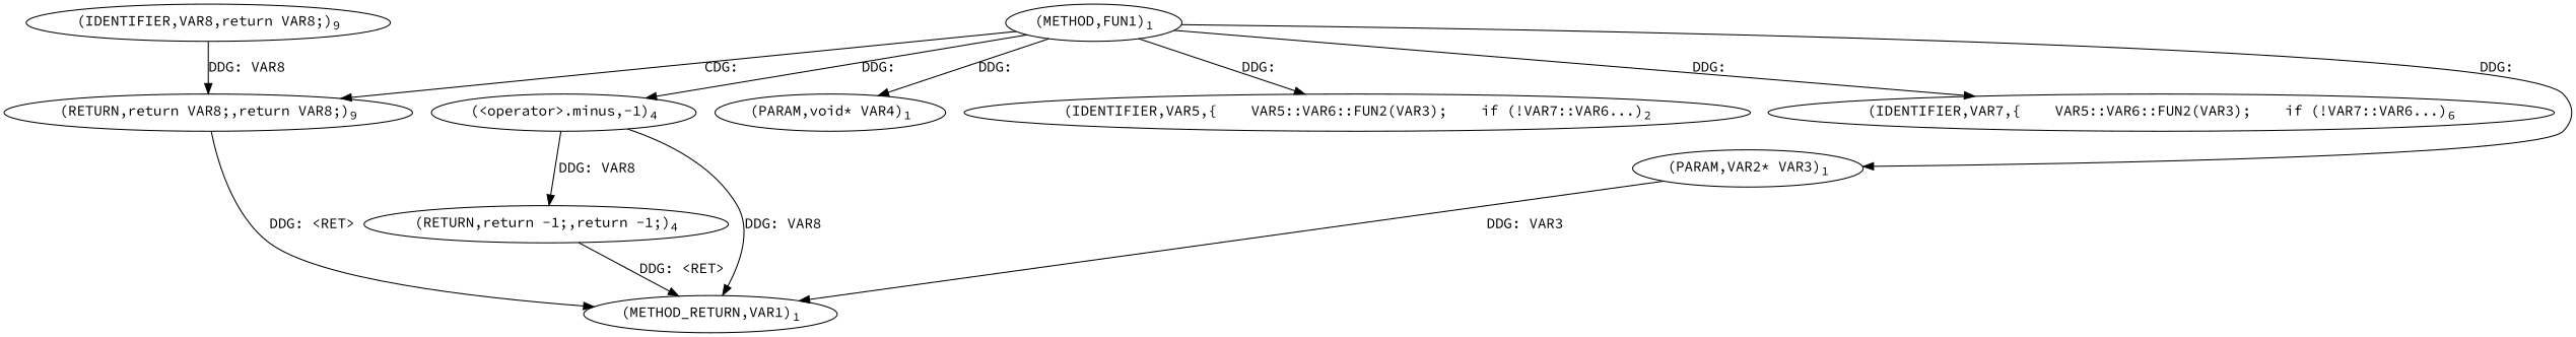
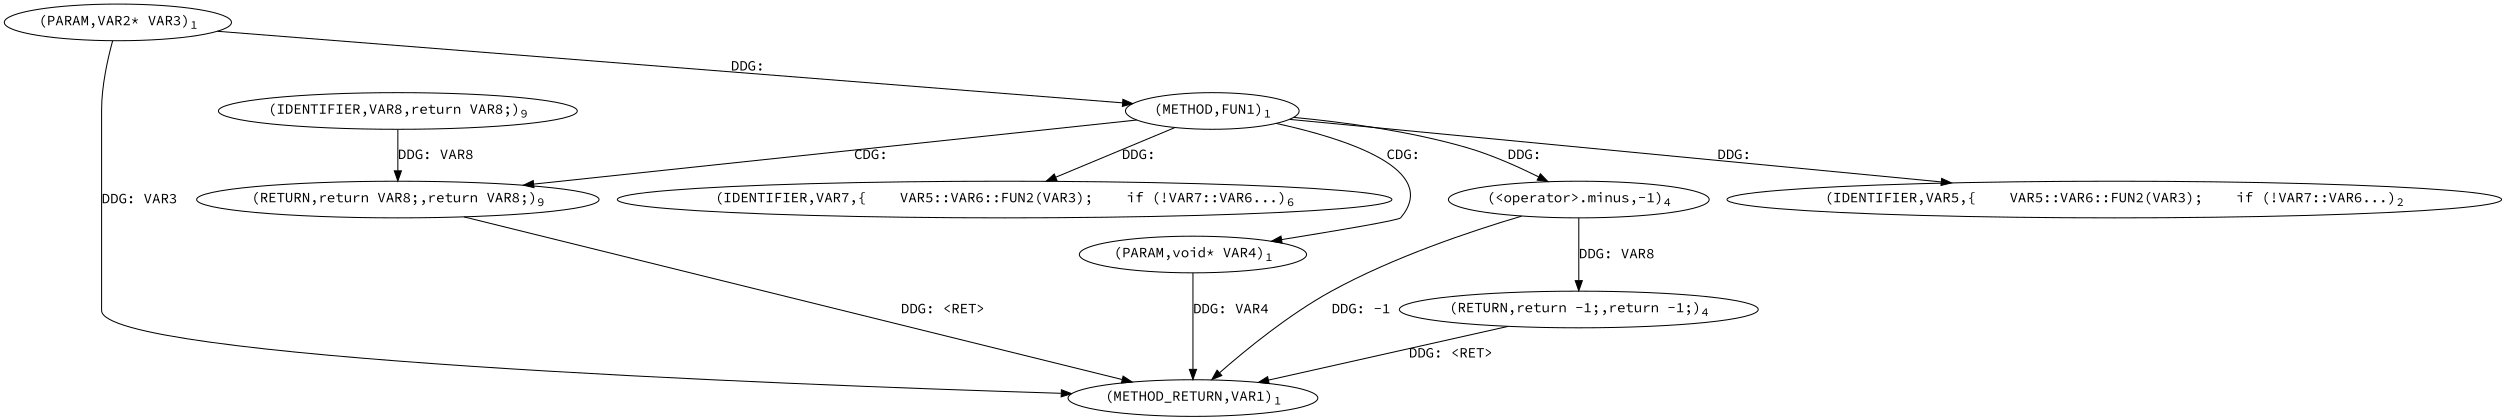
  digraph {
    fontname="Source Code Pro"
    node [fontname="Source Code Pro"]
    edge [fontname="Source Code Pro"]
    n1 [label=<(METHOD,FUN1)<SUB>1</SUB>>]
    n2 [label=<(PARAM,VAR2* VAR3)<SUB>1</SUB>>]
    n3 [label=<(PARAM,void* VAR4)<SUB>1</SUB>>]
    n4 [label=<(IDENTIFIER,VAR5,{    VAR5::VAR6::FUN2(VAR3);    if (!VAR7::VAR6...)<SUB>2</SUB>>]
    n5 [label=<(IDENTIFIER,VAR7,{    VAR5::VAR6::FUN2(VAR3);    if (!VAR7::VAR6...)<SUB>6</SUB>>]
    n6 [label=<(RETURN,return VAR8;,return VAR8;)<SUB>9</SUB>>]
    n7 [label=<(&lt;operator&gt;.minus,-1)<SUB>4</SUB>>]
    n8 [label=<(METHOD_RETURN,VAR1)<SUB>1</SUB>>]
    n9 [label=<(IDENTIFIER,VAR8,return VAR8;)<SUB>9</SUB>>]
    n10 [label=<(RETURN,return -1;,return -1;)<SUB>4</SUB>>]
-   n1 -> n2 [label="DDG: "]
-   n1 -> n3 [label="DDG: "]
+   n2 -> n1 [label="DDG: "]
+   n1 -> n3 [label="CDG: "]
    n1 -> n4 [label="DDG: "]
    n1 -> n5 [label="DDG: "]
    n1 -> n6 [label="CDG: "]
    n1 -> n7 [label="DDG: "]
    n2 -> n8 [label="DDG: VAR3"]
+   n3 -> n8 [label="DDG: VAR4"]
    n6 -> n8 [label="DDG: &lt;RET&gt;"]
-   n7 -> n8 [label="DDG: VAR8"]
+   n7 -> n8 [label="DDG: -1"]
    n7 -> n10 [label="DDG: VAR8"]
    n9 -> n6 [label="DDG: VAR8"]
    n10 -> n8 [label="DDG: &lt;RET&gt;"]
  }
